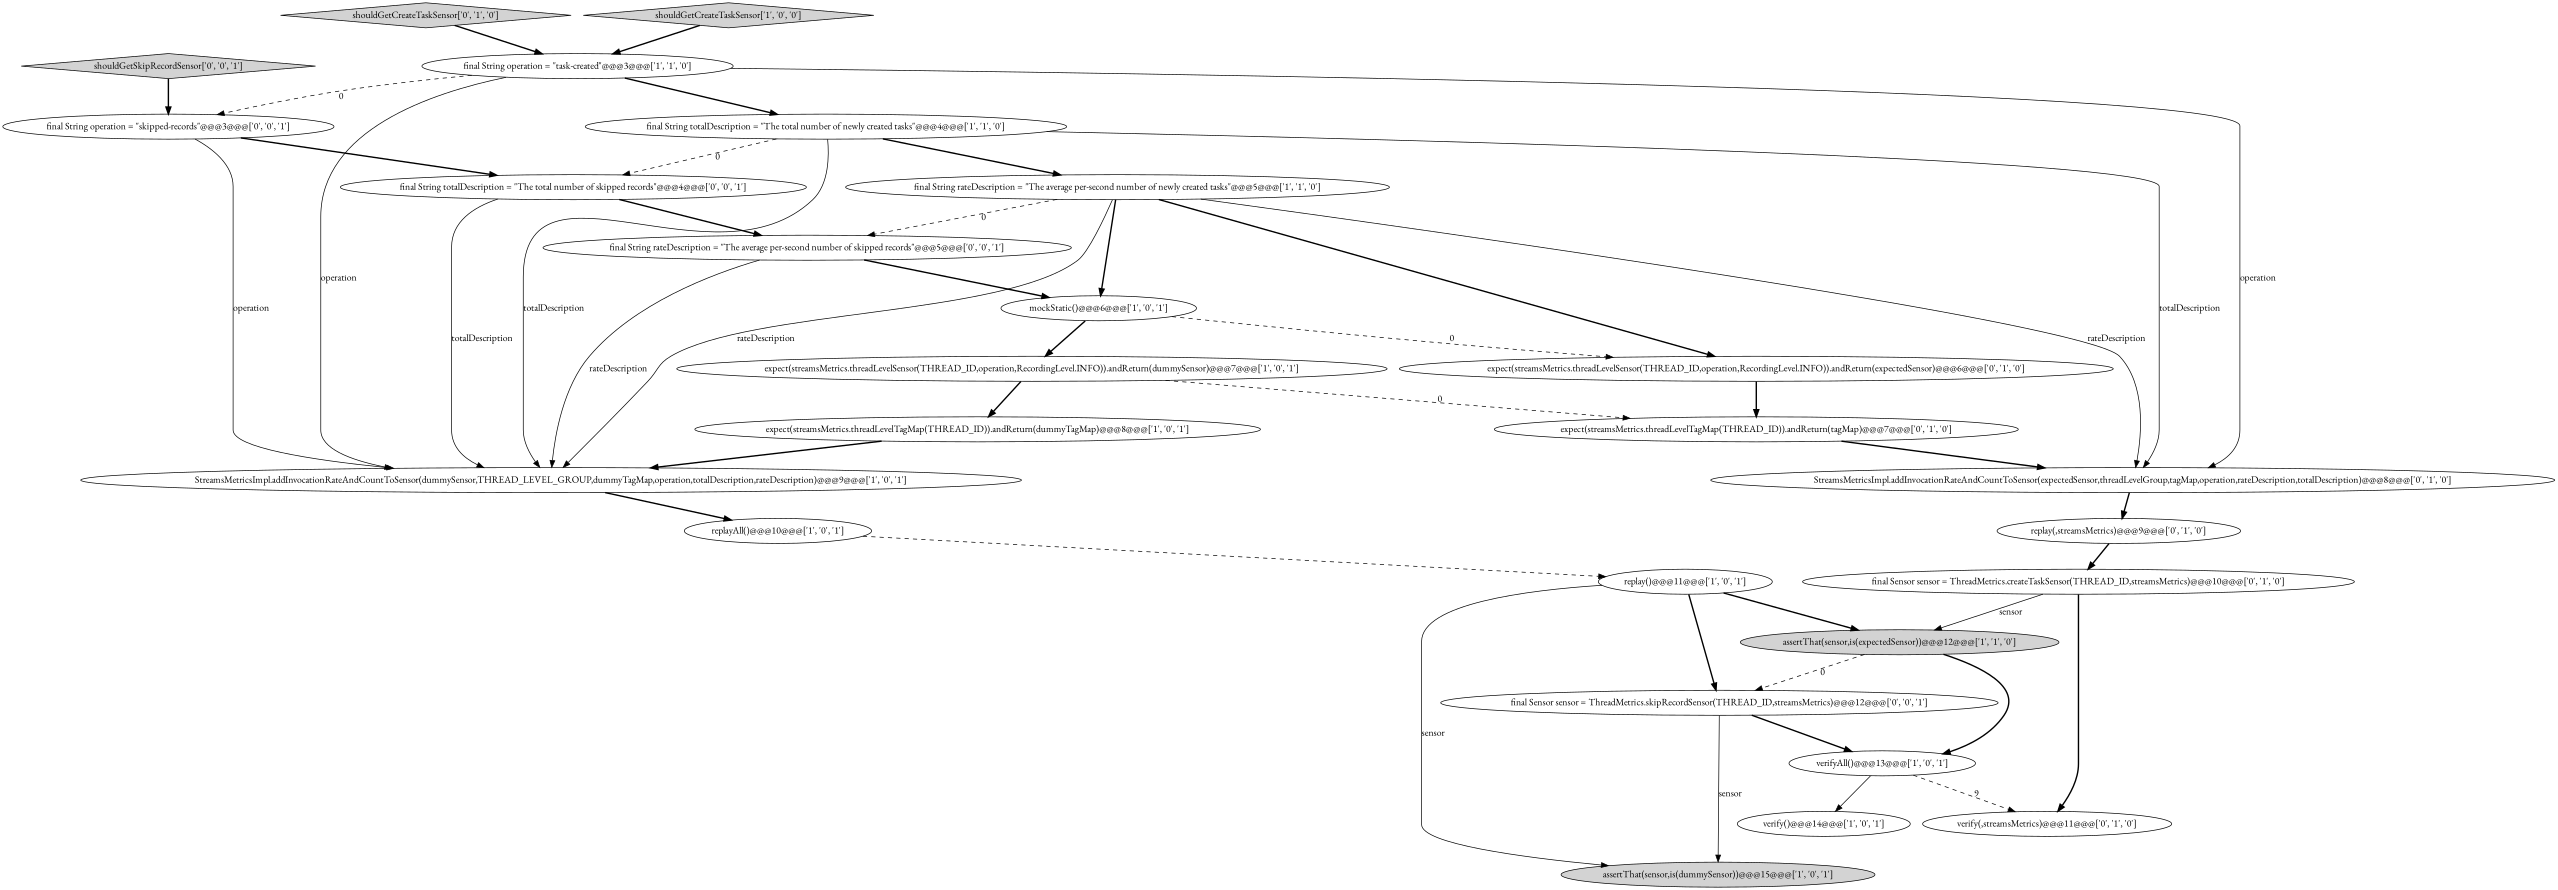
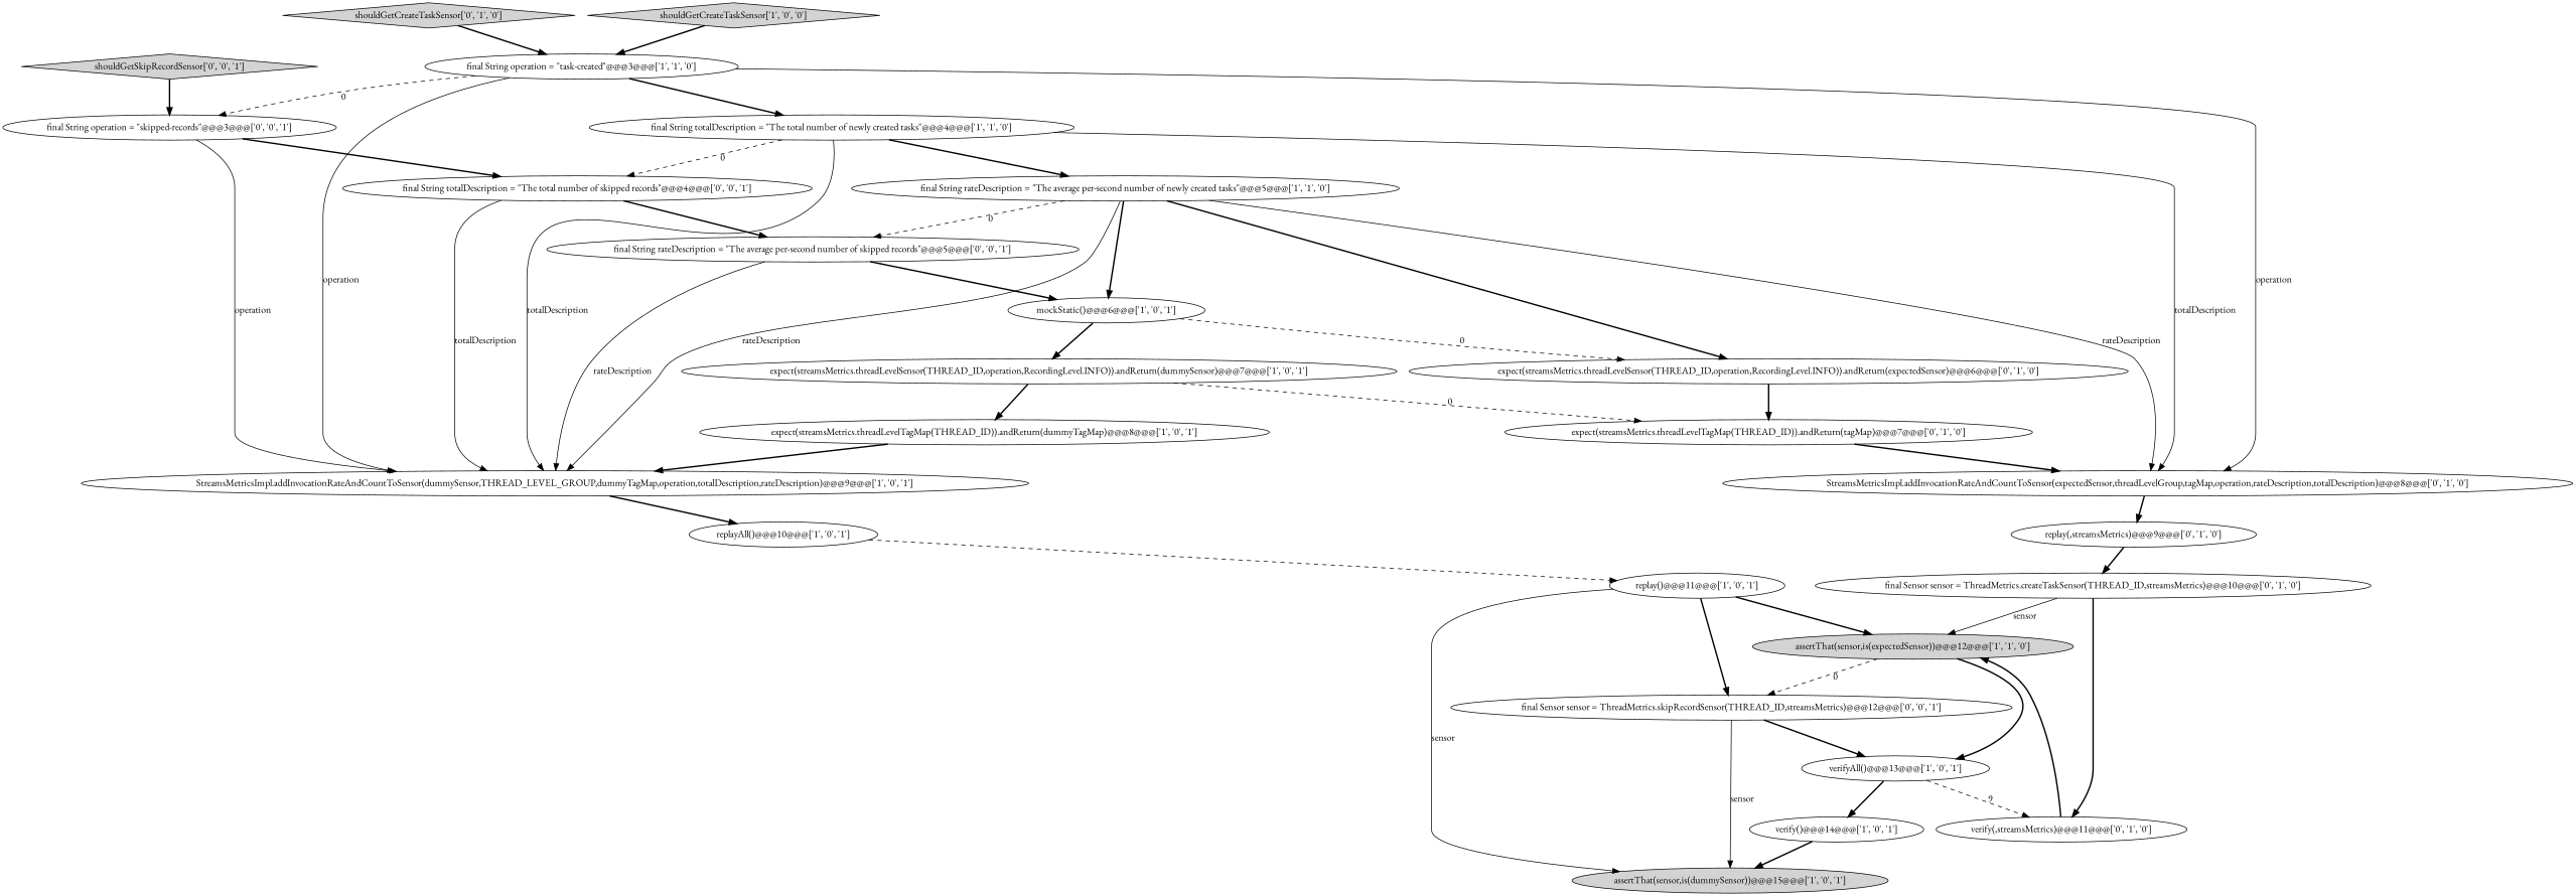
  digraph {
    fontname="EB Garamond"
    node [fillcolor=white fontname="EB Garamond" shape=ellipse style=filled]
    edge [fontname="EB Garamond" style=bold]
    n1 [label="final String rateDescription = \"The average per-second number of skipped records\"@@@5@@@['0', '0', '1']"]
    n2 [label="mockStatic()@@@6@@@['1', '0', '1']"]
    n3 [label="StreamsMetricsImpl.addInvocationRateAndCountToSensor(dummySensor,THREAD_LEVEL_GROUP,dummyTagMap,operation,totalDescription,rateDescription)@@@9@@@['1', '0', '1']"]
    n4 [label="expect(streamsMetrics.threadLevelSensor(THREAD_ID,operation,RecordingLevel.INFO)).andReturn(dummySensor)@@@7@@@['1', '0', '1']"]
    n5 [label="expect(streamsMetrics.threadLevelSensor(THREAD_ID,operation,RecordingLevel.INFO)).andReturn(expectedSensor)@@@6@@@['0', '1', '0']"]
    n6 [label="replayAll()@@@10@@@['1', '0', '1']"]
    n7 [label="expect(streamsMetrics.threadLevelTagMap(THREAD_ID)).andReturn(tagMap)@@@7@@@['0', '1', '0']"]
    n8 [label="expect(streamsMetrics.threadLevelTagMap(THREAD_ID)).andReturn(dummyTagMap)@@@8@@@['1', '0', '1']"]
    n9 [label="final String totalDescription = \"The total number of skipped records\"@@@4@@@['0', '0', '1']"]
    n10 [fillcolor=lightgray label="assertThat(sensor,is(dummySensor))@@@15@@@['1', '0', '1']"]
    n11 [label="replay()@@@11@@@['1', '0', '1']"]
    n12 [fillcolor=lightgray label="assertThat(sensor,is(expectedSensor))@@@12@@@['1', '1', '0']"]
    n13 [label="final Sensor sensor = ThreadMetrics.skipRecordSensor(THREAD_ID,streamsMetrics)@@@12@@@['0', '0', '1']"]
    n14 [label="verify()@@@14@@@['1', '0', '1']"]
    n15 [label="final Sensor sensor = ThreadMetrics.createTaskSensor(THREAD_ID,streamsMetrics)@@@10@@@['0', '1', '0']"]
    n16 [label="verify(,streamsMetrics)@@@11@@@['0', '1', '0']"]
    n17 [label="verifyAll()@@@13@@@['1', '0', '1']"]
    n18 [fillcolor=lightgray label="shouldGetSkipRecordSensor['0', '0', '1']" shape=diamond]
    n19 [label="final String operation = \"skipped-records\"@@@3@@@['0', '0', '1']"]
    n20 [label="replay(,streamsMetrics)@@@9@@@['0', '1', '0']"]
    n21 [label="StreamsMetricsImpl.addInvocationRateAndCountToSensor(expectedSensor,threadLevelGroup,tagMap,operation,rateDescription,totalDescription)@@@8@@@['0', '1', '0']"]
    n22 [label="final String rateDescription = \"The average per-second number of newly created tasks\"@@@5@@@['1', '1', '0']"]
    n23 [label="final String totalDescription = \"The total number of newly created tasks\"@@@4@@@['1', '1', '0']"]
    n24 [fillcolor=lightgray label="shouldGetCreateTaskSensor['0', '1', '0']" shape=diamond]
    n25 [label="final String operation = \"task-created\"@@@3@@@['1', '1', '0']"]
    n26 [fillcolor=lightgray label="shouldGetCreateTaskSensor['1', '0', '0']" shape=diamond]
    n1 -> n2
    n1 -> n3 [label=rateDescription style=solid]
    n2 -> n4
    n2 -> n5 [label=0 style=dashed]
    n3 -> n6
    n4 -> n7 [label=0 style=dashed]
    n4 -> n8
    n5 -> n7
    n6 -> n11 [style=dashed]
    n7 -> n21
    n8 -> n3
    n9 -> n1
    n9 -> n3 [label=totalDescription style=solid]
    n11 -> n10 [label=sensor style=solid]
    n11 -> n12
    n11 -> n13
    n12 -> n13 [label=0 style=dashed]
    n12 -> n17
    n13 -> n10 [label=sensor style=solid]
    n13 -> n17
+   n14 -> n10
    n15 -> n12 [label=sensor style=solid]
    n15 -> n16
-   n17 -> n14 [style=solid]
+   n16 -> n12
+   n17 -> n14
    n17 -> n16 [label=9 style=dashed]
    n18 -> n19
    n19 -> n3 [label=operation style=solid]
    n19 -> n9
    n20 -> n15
    n21 -> n20
    n22 -> n1 [label=0 style=dashed]
    n22 -> n2
    n22 -> n3 [label=rateDescription style=solid]
    n22 -> n5
    n22 -> n21 [label=rateDescription style=solid]
    n23 -> n3 [label=totalDescription style=solid]
    n23 -> n9 [label=0 style=dashed]
    n23 -> n21 [label=totalDescription style=solid]
    n23 -> n22
    n24 -> n25
    n25 -> n3 [label=operation style=solid]
    n25 -> n19 [label=0 style=dashed]
    n25 -> n21 [label=operation style=solid]
    n25 -> n23
    n26 -> n25
  }
